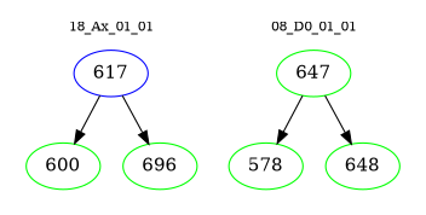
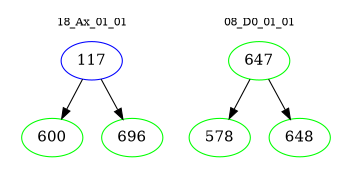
  digraph {
    node [color=green]
    edge [color=black]
-   n1 [color=blue label=617]
+   n1 [color=blue label=117]
    n2 [label=600]
    n3 [label=696]
    n4 [label=647]
    n5 [label=578]
    n6 [label=648]
    subgraph cluster_1 {
      color=white
      fontsize=10
      label="18_Ax_01_01"
      n1
      n2
      n3
    }
    subgraph cluster_2 {
      color=white
      fontsize=10
      label="08_D0_01_01"
      n4
      n5
      n6
    }
    n1 -> n2
    n1 -> n3
    n4 -> n5
    n4 -> n6
  }
